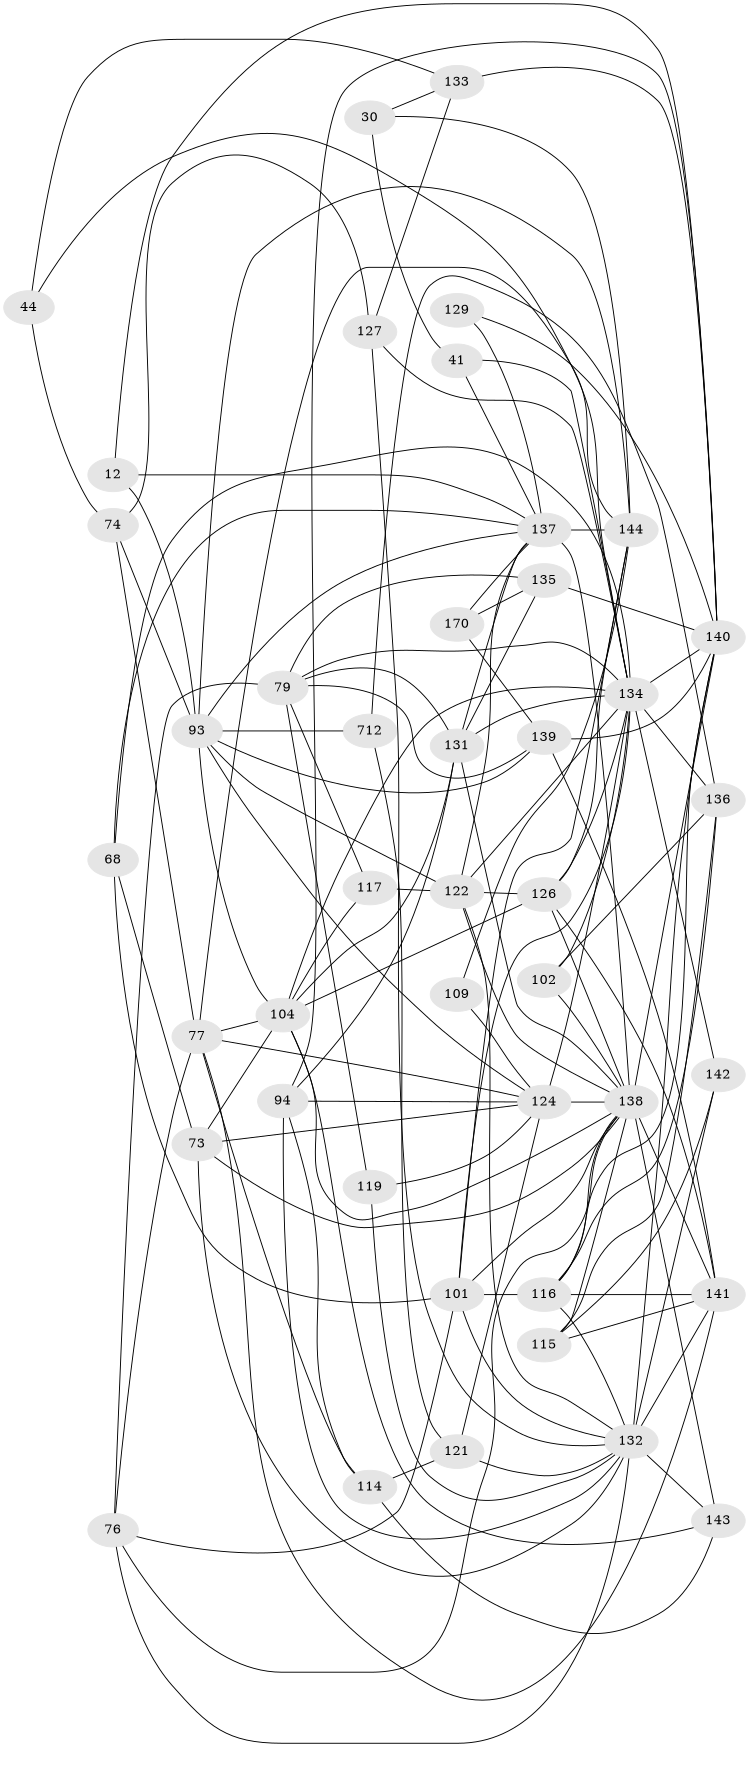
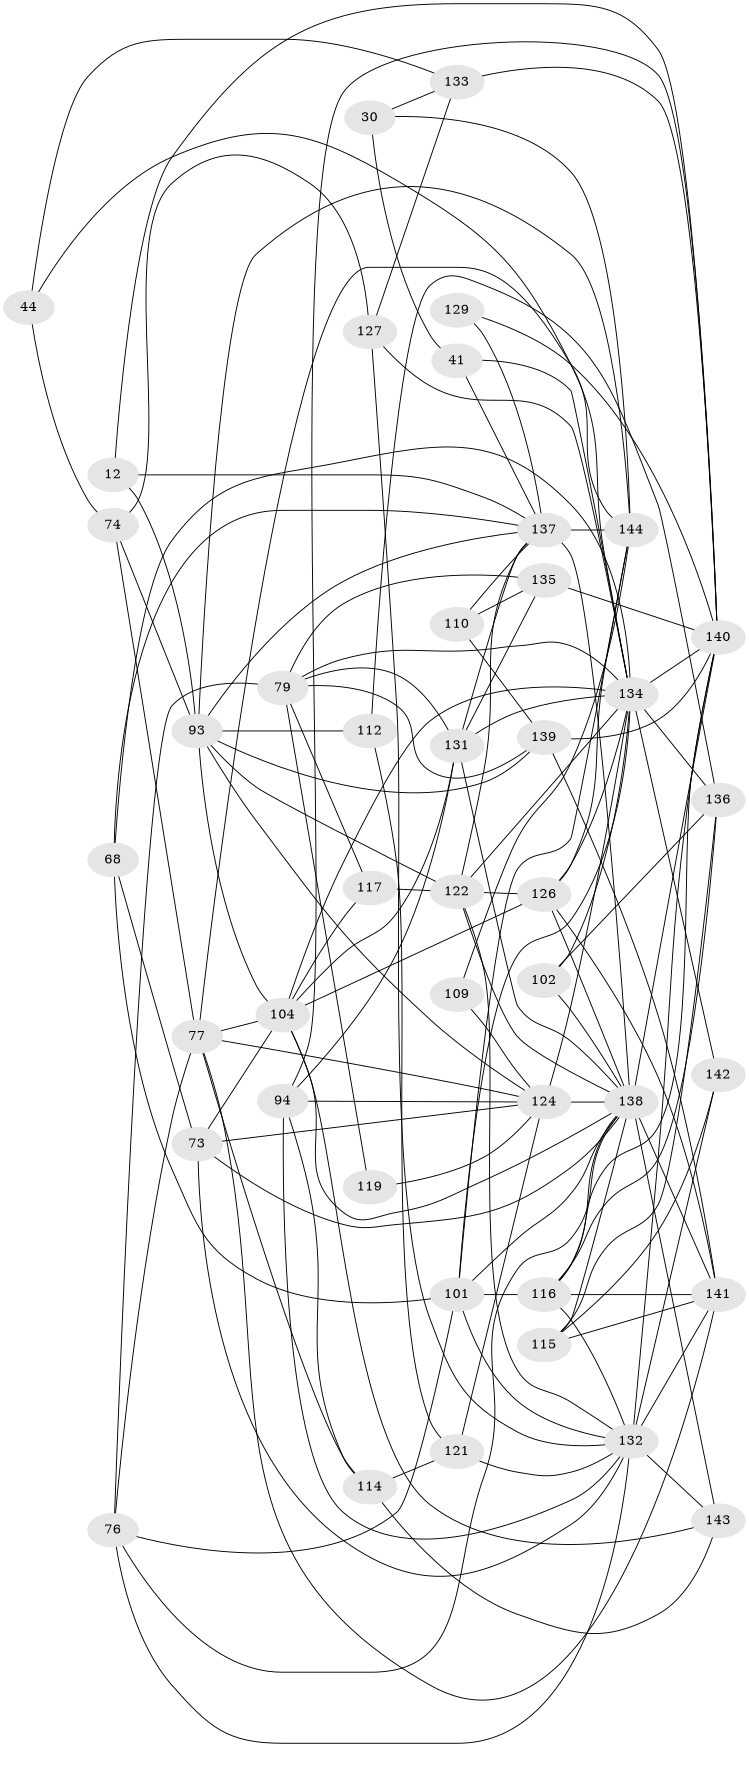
  graph {
    rankdir=LR
    node [color=gray90 style=filled]
    93 [super="+57+47"]
    137 [super="+51+67+61+87"]
    144 [super="+96+69"]
    104 [super="+28+60"]
    124 [super="+23+64+86"]
    139 [super="+83"]
-   112 [label=712]
+   112
    122 [super="+54+49+100"]
    12
    140 [super="+81+128"]
    138 [super="+38+123+113"]
    41 [super="+2"]
    134 [super="+18+98+105+107+118"]
    30
    133
    136 [super="+56"]
    142 [super="+84"]
    74 [super="+15"]
    77 [super="+25+55"]
    127
    44
    73 [super="+71"]
    132 [super="+31+59+120+125"]
    68
    101 [super="+48+78"]
    116 [super="+75+85"]
    117
    131 [super="+97+111+130"]
    126 [super="+66+88"]
    143
    141 [super="+58+106+108"]
    114
    115 [super="+52"]
    76 [super="+45"]
    79 [super="+63+33"]
    119
    135
    121
    94 [super="+91"]
    102
    109
-   110 [label=170]
+   110
    129
    93 -- 137
    93 -- 144 [weight=2]
    93 -- 104
    93 -- 124 [weight=2]
    93 -- 139
    93 -- 112
    93 -- 122
    137 -- 144 [weight=3]
    137 -- 138 [weight=5]
    104 -- 138
    104 -- 134
    104 -- 117 [weight=2]
    104 -- 131
    104 -- 126 [weight=3]
    104 -- 143
    124 -- 138 [weight=5]
    124 -- 134 [weight=2]
    139 -- 140
    139 -- 141 [weight=2]
    112 -- 136 [weight=2]
    112 -- 121
    122 -- 137
    122 -- 138
    122 -- 134 [weight=2]
    122 -- 132 [weight=2]
    122 -- 126 [weight=2]
    12 -- 93 [weight=2]
    12 -- 137
    12 -- 140
    138 -- 140 [weight=2]
    138 -- 143
    138 -- 141 [weight=2]
    41 -- 137 [weight=2]
    41 -- 134 [weight=2]
    134 -- 140
    134 -- 136
    134 -- 142 [weight=3]
    30 -- 144
    30 -- 41 [weight=2]
    30 -- 133
    133 -- 140
    74 -- 93
    74 -- 77
    74 -- 127
    77 -- 144 [weight=2]
    77 -- 104
    77 -- 124
    77 -- 141
    77 -- 114
    127 -- 134
    127 -- 133
    127 -- 132
    44 -- 134
    44 -- 133
    44 -- 74 [weight=2]
    73 -- 104
    73 -- 124 [weight=2]
    73 -- 138
    73 -- 132
    132 -- 140
    132 -- 142
    132 -- 143
    132 -- 141 [weight=2]
    68 -- 137
    68 -- 134
    68 -- 73
    68 -- 101
    101 -- 144
    101 -- 138 [weight=2]
    101 -- 134
    101 -- 132
    101 -- 116 [weight=2]
    116 -- 140
    116 -- 138
    116 -- 136
    116 -- 132
    116 -- 141 [weight=2]
    117 -- 122
    131 -- 137 [weight=3]
    131 -- 138 [weight=2]
    131 -- 134 [weight=3]
    131 -- 135
    126 -- 144 [weight=2]
    126 -- 138 [weight=4]
    126 -- 134 [weight=2]
    126 -- 141
    114 -- 143
    114 -- 121
    115 -- 138 [weight=4]
    115 -- 136
    115 -- 142 [weight=2]
    115 -- 141 [weight=2]
    76 -- 138
    76 -- 77
    76 -- 132
    76 -- 101 [weight=2]
    76 -- 79
    79 -- 139 [weight=2]
    79 -- 134 [weight=2]
    79 -- 117
    79 -- 131
    79 -- 119 [weight=2]
    79 -- 135
    119 -- 124
-   119 -- 132
    135 -- 140
    121 -- 124
    121 -- 132
    94 -- 124
    94 -- 140
    94 -- 132 [weight=2]
    94 -- 131
    94 -- 114
    102 -- 138 [weight=2]
    102 -- 134
    102 -- 136
    109 -- 144 [weight=3]
    109 -- 124
    110 -- 137
    110 -- 139 [weight=2]
    110 -- 135
    129 -- 137 [weight=2]
    129 -- 140 [weight=2]
  }
